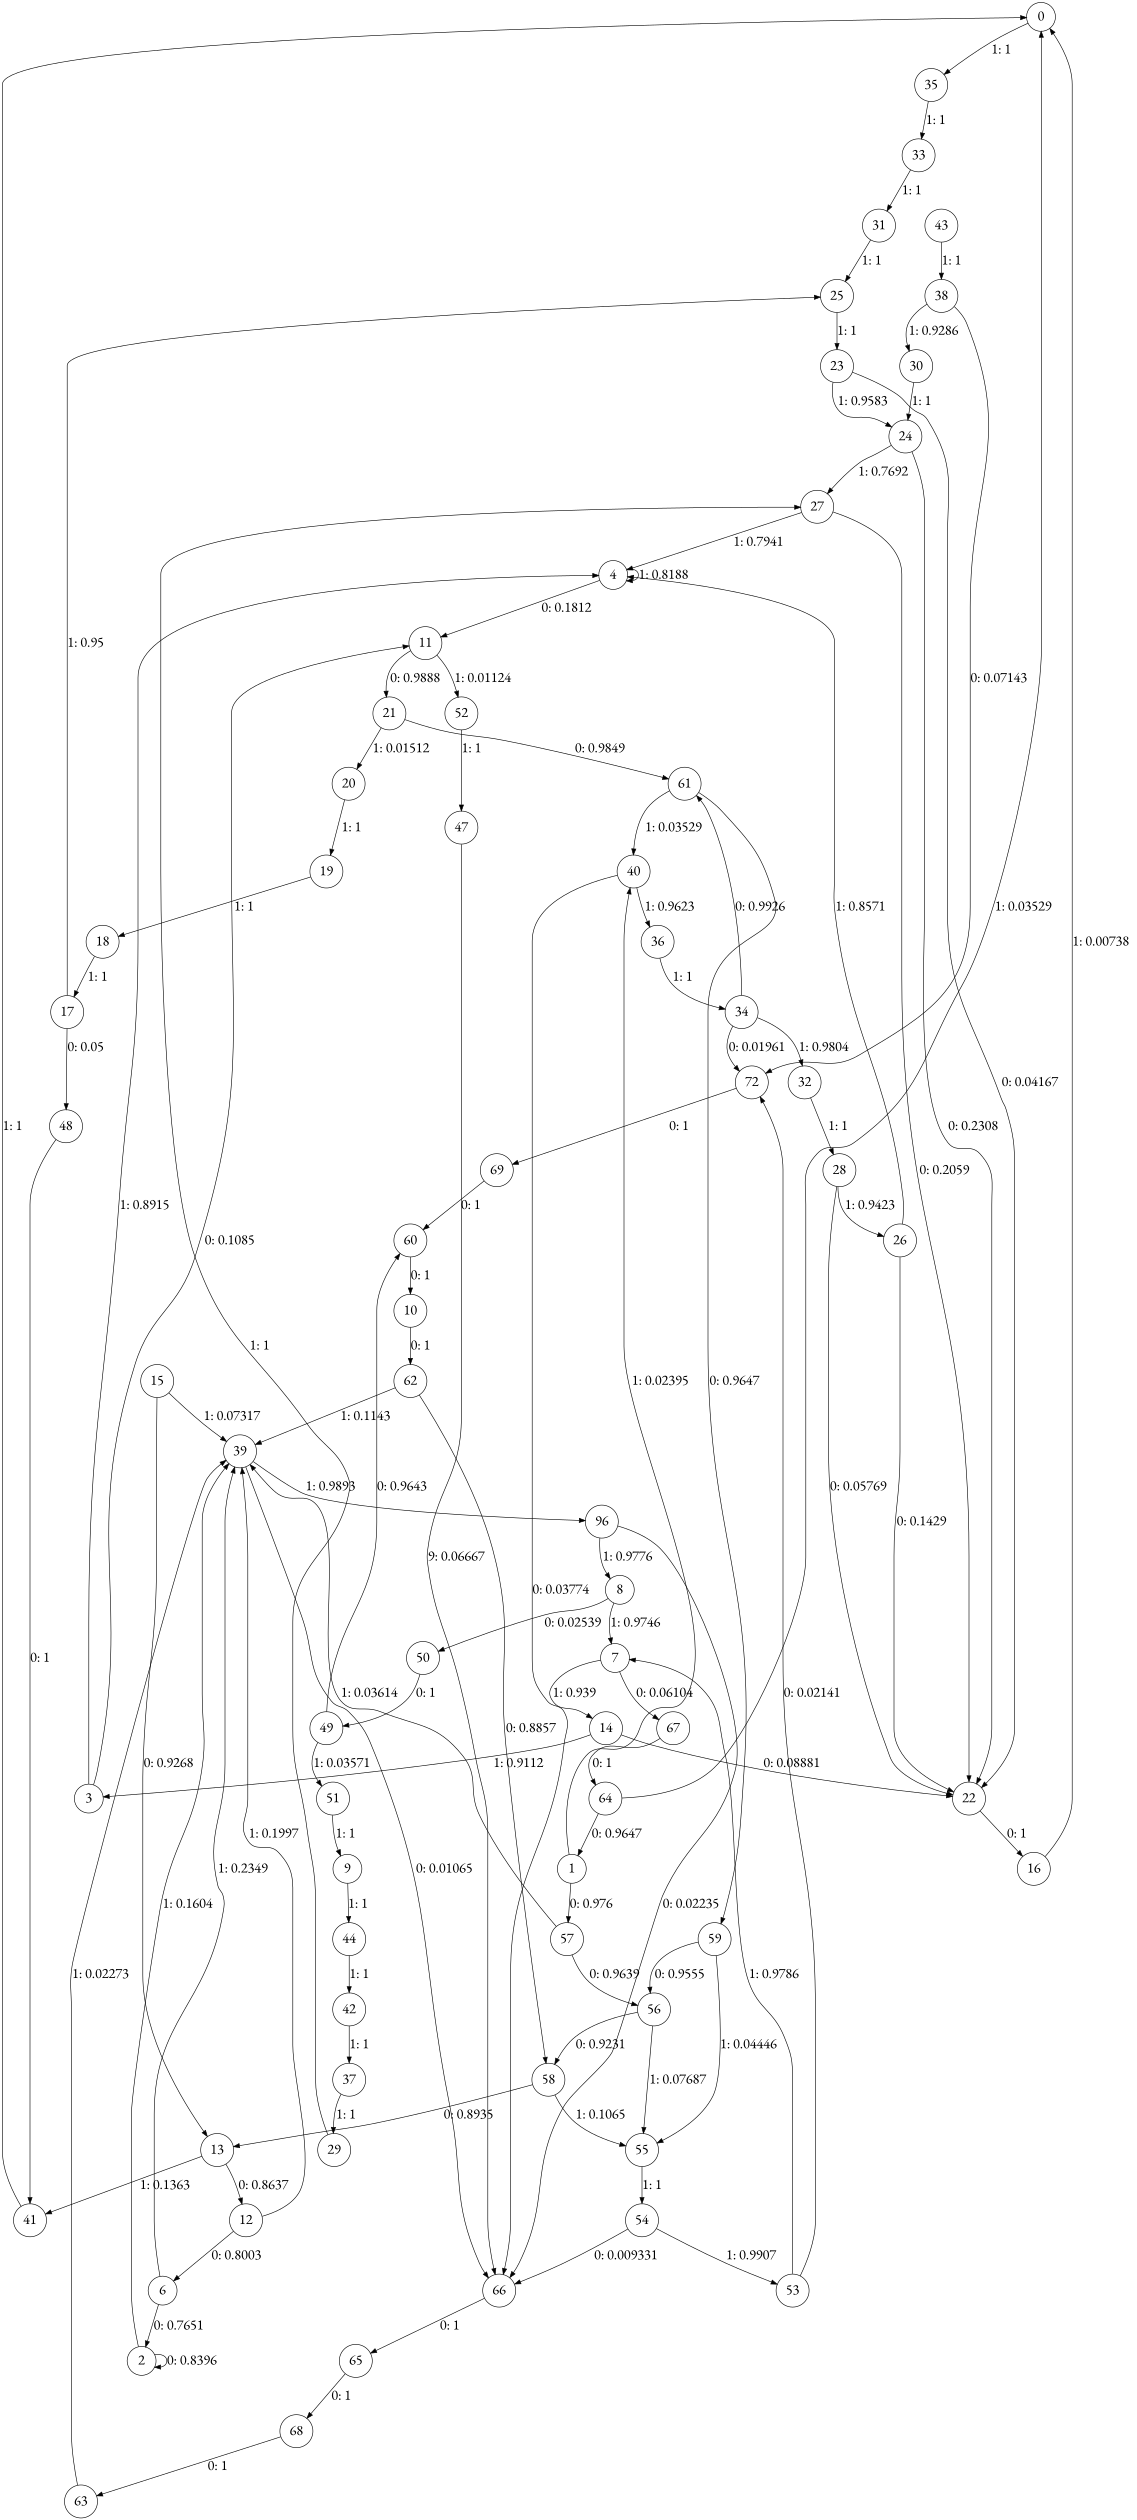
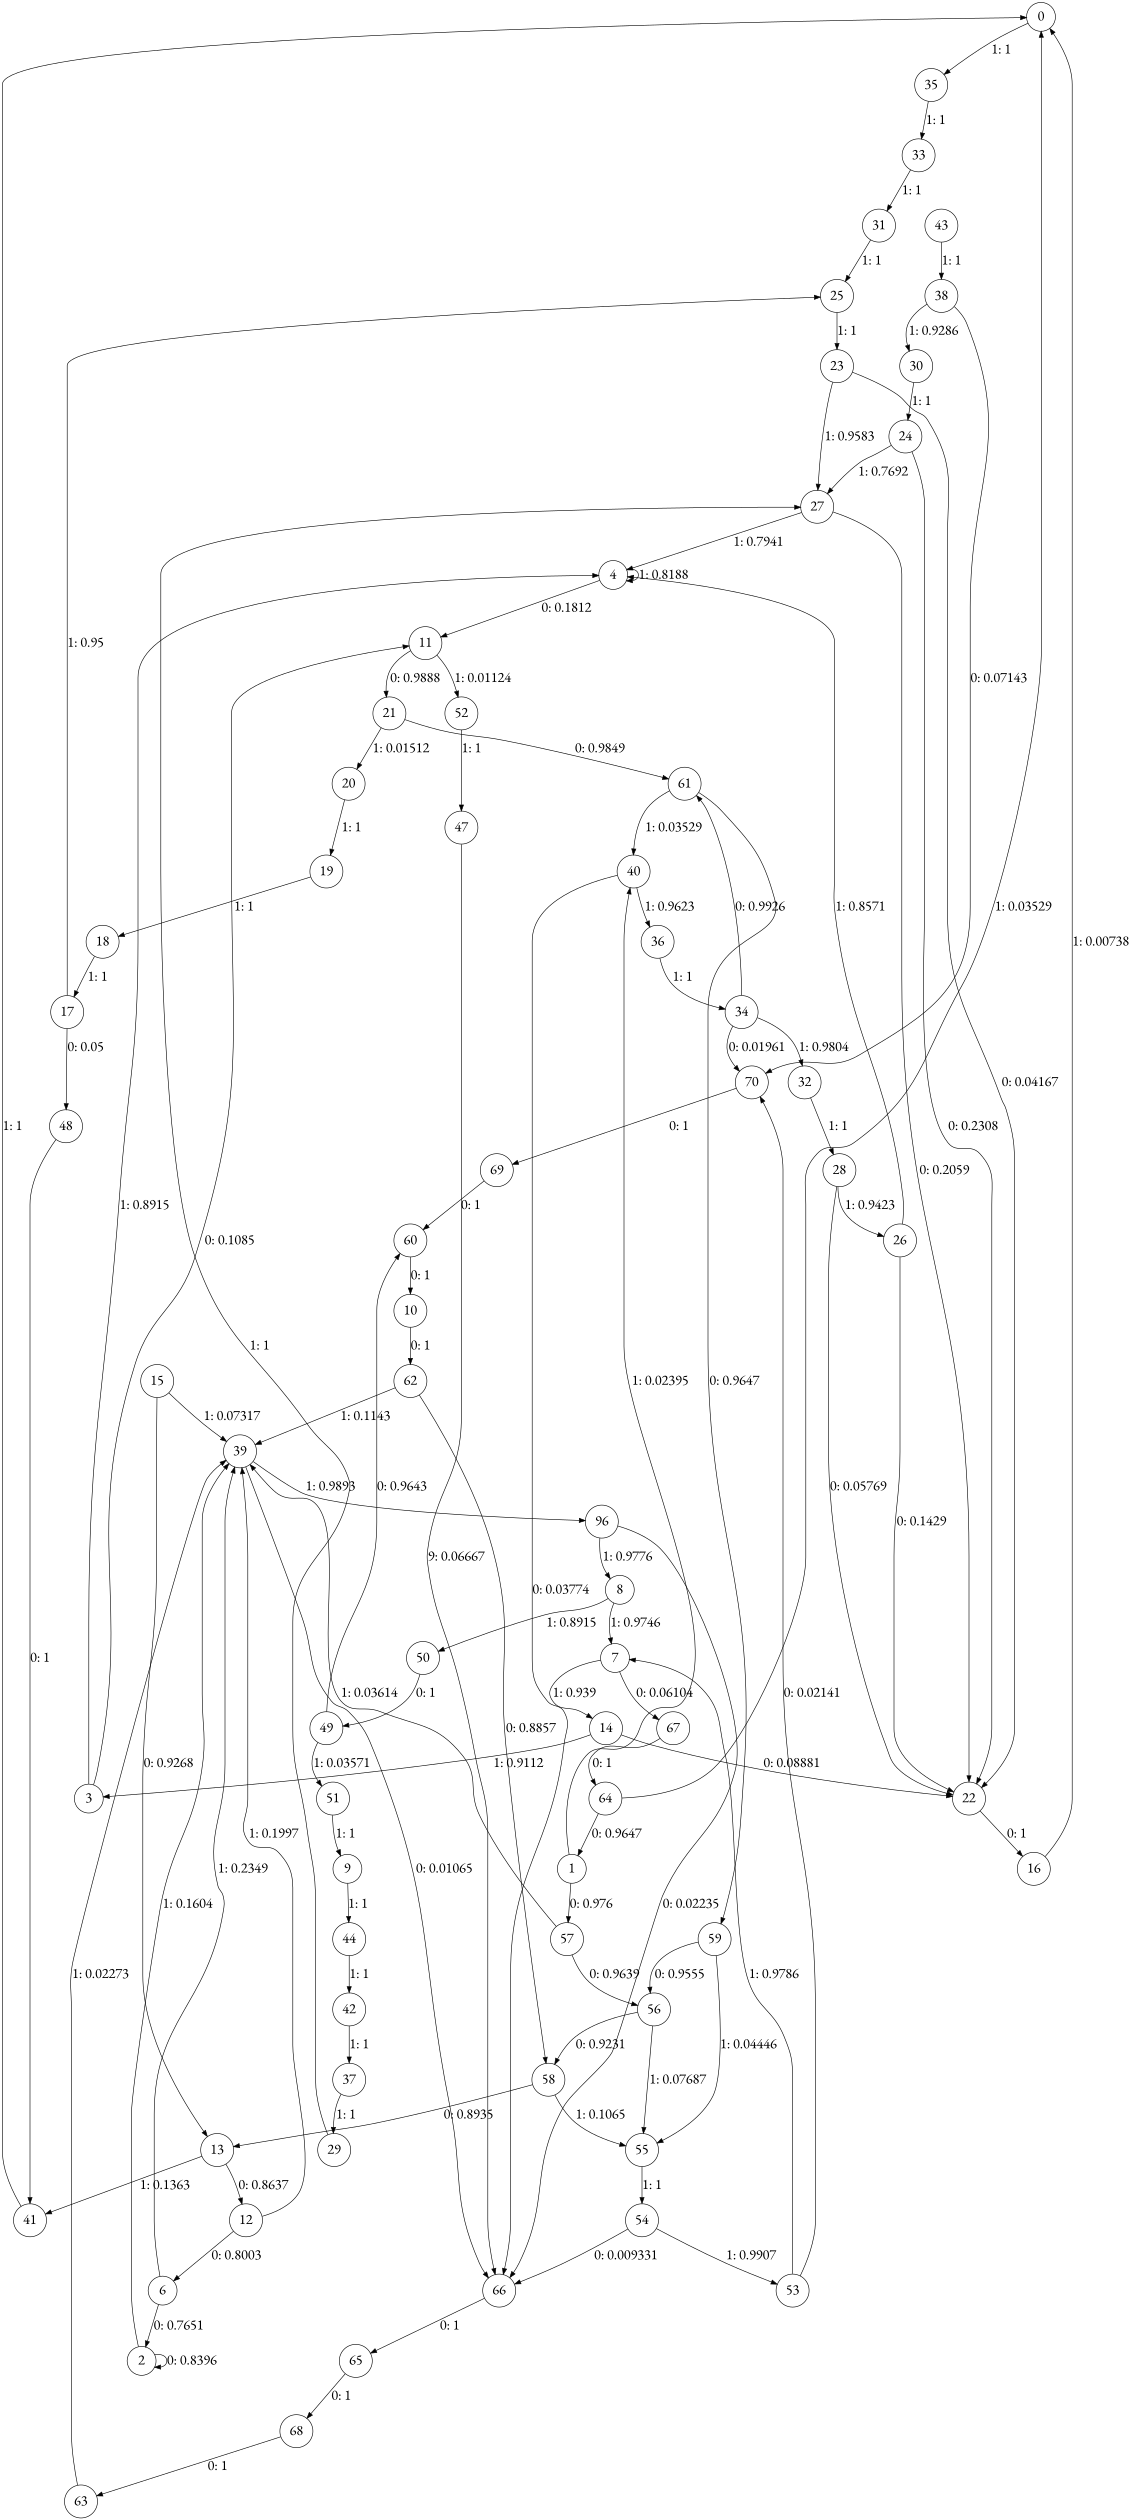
  digraph {
    fontname="EB Garamond"
    node [fontname="EB Garamond" fontsize=24 shape=circle]
    edge [fontname="EB Garamond" fontsize=24]
    0
    35
    33
    31
    1
    57
    40
    39
    56
    36
    66
    n12 [label=96]
    58
    55
    34
    65
    2
    8
    3
    11
    4
    21
    52
    61
    20
    47
    15
    13
    12
    41
    6
    7
    67
    14
    64
    22
    16
    50
    49
    60
    51
    9
    44
    42
    37
    10
    62
    59
    19
    17
    48
    25
    23
    27
    18
    24
    26
    28
    29
    30
    32
-   70 [label=72]
+   70
    69
    38
    68
    43
    53
    54
    63
    0 -> 35 [label="1: 1        "]
    35 -> 33 [label="1: 1        "]
    33 -> 31 [label="1: 1        "]
    31 -> 25 [label="1: 1        "]
    1 -> 57 [label="0: 0.976    "]
    1 -> 40 [label="1: 0.02395  "]
    57 -> 39 [label="1: 0.03614  "]
    57 -> 56 [label="0: 0.9639   "]
    40 -> 36 [label="1: 0.9623   "]
    40 -> 66 [label="0: 0.03774  "]
    39 -> 66 [label="0: 0.01065  "]
    39 -> n12 [label="1: 0.9893   "]
    56 -> 58 [label="0: 0.9231   "]
    56 -> 55 [label="1: 0.07687  "]
    36 -> 34 [label="1: 1        "]
    66 -> 65 [label="0: 1        "]
    n12 -> 66 [label="0: 0.02235  "]
    n12 -> 8 [label="1: 0.9776   "]
    58 -> 55 [label="1: 0.1065   "]
    58 -> 13 [label="0: 0.8935   "]
    55 -> 54 [label="1: 1        "]
    34 -> 61 [label="0: 0.9926   "]
    34 -> 32 [label="1: 0.9804   "]
    34 -> 70 [label="0: 0.01961  "]
    65 -> 68 [label="0: 1        "]
    2 -> 39 [label="1: 0.1604   "]
    2 -> 2 [label="0: 0.8396   "]
    8 -> 7 [label="1: 0.9746   "]
-   8 -> 50 [label="0: 0.02539  "]
+   8 -> 50 [label="1: 0.8915   "]
    3 -> 11 [label="0: 0.1085   "]
    3 -> 4 [label="1: 0.8915   "]
    11 -> 21 [label="0: 0.9888   "]
    11 -> 52 [label="1: 0.01124  "]
    4 -> 11 [label="0: 0.1812   "]
    4 -> 4 [label="1: 0.8188   "]
    21 -> 61 [label="0: 0.9849   "]
    21 -> 20 [label="1: 0.01512  "]
    52 -> 47 [label="1: 1        "]
    61 -> 40 [label="1: 0.03529  "]
    61 -> 59 [label="0: 0.9647   "]
    20 -> 19 [label="1: 1        "]
    47 -> 66 [label="9: 0.06667  "]
    15 -> 39 [label="1: 0.07317  "]
    15 -> 13 [label="0: 0.9268   "]
    13 -> 12 [label="0: 0.8637   "]
    13 -> 41 [label="1: 0.1363   "]
    12 -> 39 [label="1: 0.1997   "]
    12 -> 6 [label="0: 0.8003   "]
    41 -> 0 [label="1: 1        "]
    6 -> 39 [label="1: 0.2349   "]
    6 -> 2 [label="0: 0.7651   "]
    7 -> 67 [label="0: 0.06104  "]
    7 -> 14 [label="1: 0.939    "]
    67 -> 64 [label="0: 1        "]
    14 -> 3 [label="1: 0.9112   "]
    14 -> 22 [label="0: 0.08881  "]
    64 -> 0 [label="1: 0.03529  "]
    64 -> 1 [label="0: 0.9647   "]
    22 -> 16 [label="0: 1        "]
    16 -> 0 [label="1: 0.00738  "]
    50 -> 49 [label="0: 1        "]
    49 -> 60 [label="0: 0.9643   "]
    49 -> 51 [label="1: 0.03571  "]
    60 -> 10 [label="0: 1        "]
    51 -> 9 [label="1: 1        "]
    9 -> 44 [label="1: 1        "]
    44 -> 42 [label="1: 1        "]
    42 -> 37 [label="1: 1        "]
    37 -> 29 [label="1: 1        "]
    10 -> 62 [label="0: 1        "]
    62 -> 39 [label="1: 0.1143   "]
    62 -> 58 [label="0: 0.8857   "]
    59 -> 56 [label="0: 0.9555   "]
    59 -> 55 [label="1: 0.04446  "]
    19 -> 18 [label="1: 1        "]
    17 -> 48 [label="0: 0.05     "]
    17 -> 25 [label="1: 0.95     "]
    48 -> 41 [label="0: 1        "]
    25 -> 23 [label="1: 1        "]
    23 -> 22 [label="0: 0.04167  "]
-   23 -> 24 [label="1: 0.9583   "]
+   23 -> 27 [label="1: 0.9583   "]
    27 -> 4 [label="1: 0.7941   "]
    27 -> 22 [label="0: 0.2059   "]
    18 -> 17 [label="1: 1        "]
    24 -> 22 [label="0: 0.2308   "]
    24 -> 27 [label="1: 0.7692   "]
    26 -> 4 [label="1: 0.8571   "]
    26 -> 22 [label="0: 0.1429   "]
    28 -> 22 [label="0: 0.05769  "]
    28 -> 26 [label="1: 0.9423   "]
    29 -> 27 [label="1: 1        "]
    30 -> 24 [label="1: 1        "]
    32 -> 28 [label="1: 1        "]
    70 -> 69 [label="0: 1        "]
    69 -> 60 [label="0: 1        "]
    38 -> 30 [label="1: 0.9286   "]
    38 -> 70 [label="0: 0.07143  "]
    68 -> 63 [label="0: 1        "]
    43 -> 38 [label="1: 1        "]
    53 -> 7 [label="1: 0.9786   "]
    53 -> 70 [label="0: 0.02141  "]
    54 -> 66 [label="0: 0.009331  "]
    54 -> 53 [label="1: 0.9907   "]
    63 -> 39 [label="1: 0.02273  "]
  }
